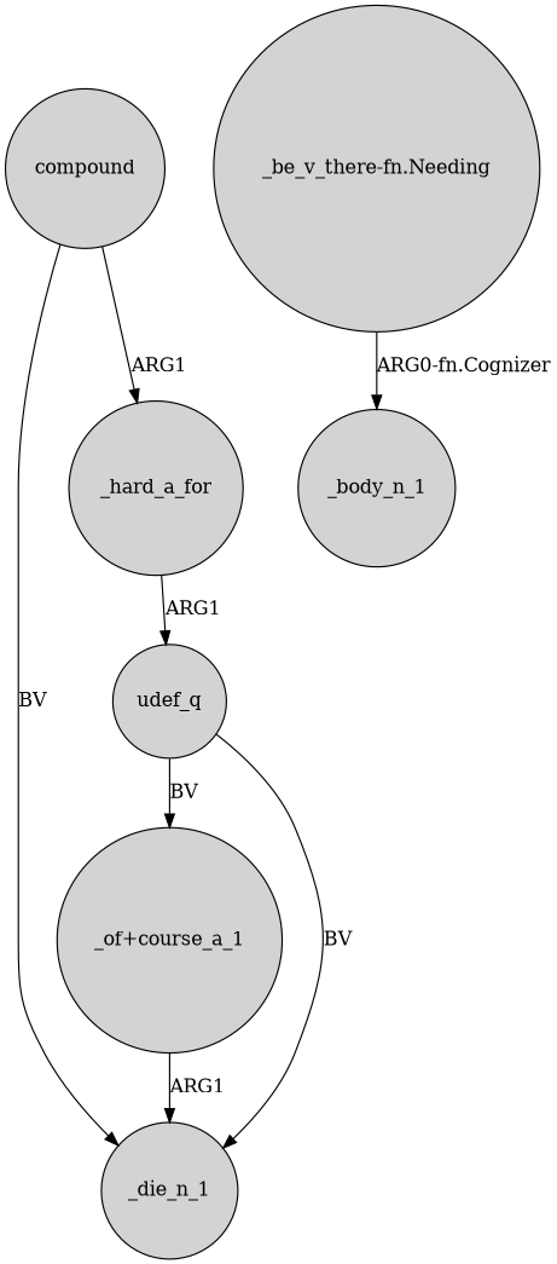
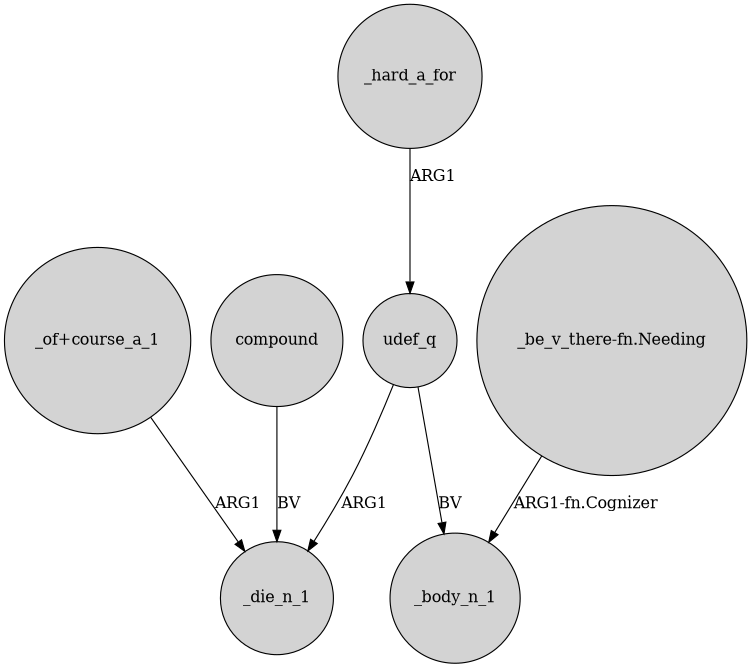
  digraph {
    node [shape=circle style=filled]
    "_of+course_a_1"
    _die_n_1
    "_be_v_there-fn.Needing"
    _body_n_1
    compound
    _hard_a_for
    udef_q
    "_of+course_a_1" -> _die_n_1 [label=ARG1]
-   "_be_v_there-fn.Needing" -> _body_n_1 [label="ARG0-fn.Cognizer"]
+   "_be_v_there-fn.Needing" -> _body_n_1 [label="ARG1-fn.Cognizer"]
    compound -> _die_n_1 [label=BV]
-   compound -> _hard_a_for [label=ARG1]
    _hard_a_for -> udef_q [label=ARG1]
-   udef_q -> _die_n_1 [label=BV]
-   udef_q -> "_of+course_a_1" [label=BV]
+   udef_q -> _die_n_1 [label=ARG1]
+   udef_q -> _body_n_1 [label=BV]
  }
